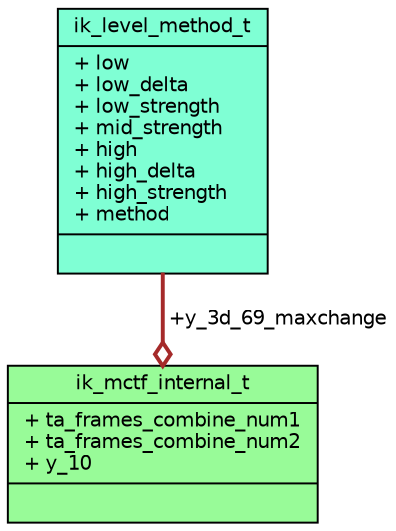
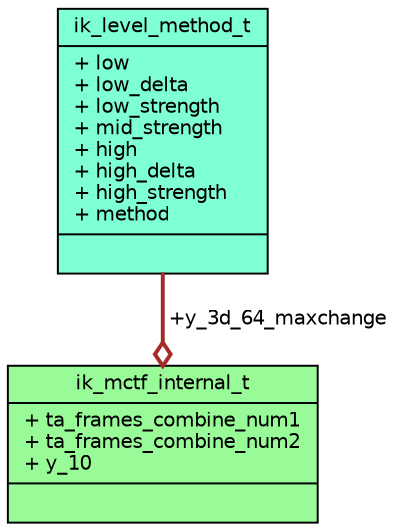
  digraph {
    node [color=black fontname=Helvetica fontsize=10 shape=record style=filled]
    n1 [fillcolor=palegreen fontcolor=black height=0.2 label="{ik_mctf_internal_t\n|+ ta_frames_combine_num1\l+ ta_frames_combine_num2\l+ y_10\l|}" width=0.4]
    n2 [height=0.2 label="{ik_level_method_t\n|+ low\l+ low_delta\l+ low_strength\l+ mid_strength\l+ high\l+ high_delta\l+ high_strength\l+ method\l|}" width=0.4 fillcolor=aquamarine]
-   n2 -> n1 [arrowhead=odiamond color=brown fontname=Helvetica fontsize=10 label=" +y_3d_69_maxchange" labelfontname=Helvetica labelfontsize=10 style=bold]
+   n2 -> n1 [arrowhead=odiamond color=brown fontname=Helvetica fontsize=10 label=" +y_3d_64_maxchange" labelfontname=Helvetica labelfontsize=10 style=bold]
  }
